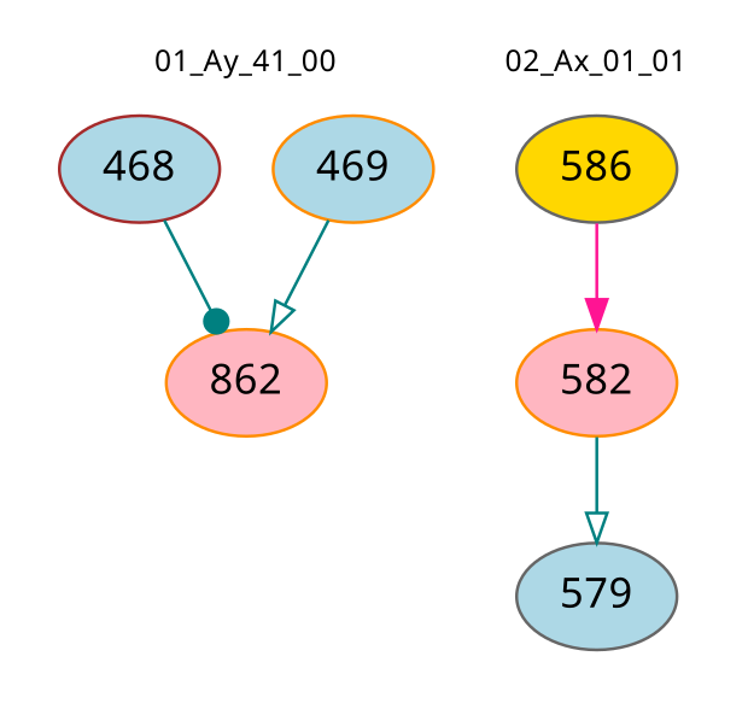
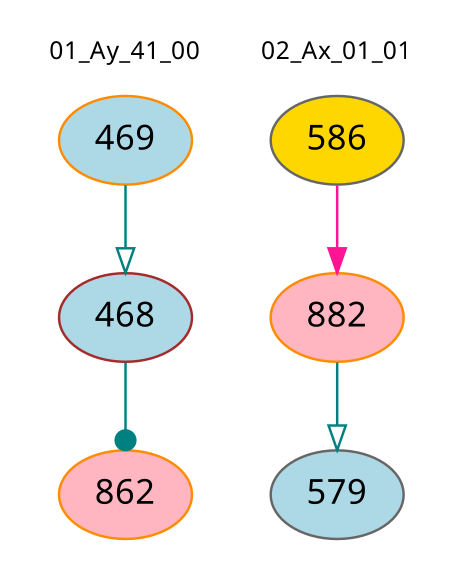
  digraph {
    fontname="Noto Sans"
    node [color=darkorange fillcolor=lightblue fontname="Noto Sans" style=filled]
    edge [arrowhead=onormal color=teal fontname="Noto Sans"]
    n1 [label=469]
    n2 [color=brown label=468]
    n3 [fillcolor=lightpink label=862]
    n4 [color=gray40 fillcolor=gold label=586]
-   n5 [fillcolor=lightpink label=582]
+   n5 [fillcolor=lightpink label=882]
    n6 [color=gray40 label=579]
    subgraph cluster_1 {
      color=white
      fontsize=10
      label="01_Ay_41_00"
      n1
      n2
      n3
    }
    subgraph cluster_2 {
      color=white
      fontsize=10
      label="02_Ax_01_01"
      n4
      n5
      n6
    }
-   n1 -> n3
+   n1 -> n2
    n2 -> n3 [arrowhead=dot]
    n4 -> n5 [arrowhead=normal color=deeppink]
    n5 -> n6
  }
